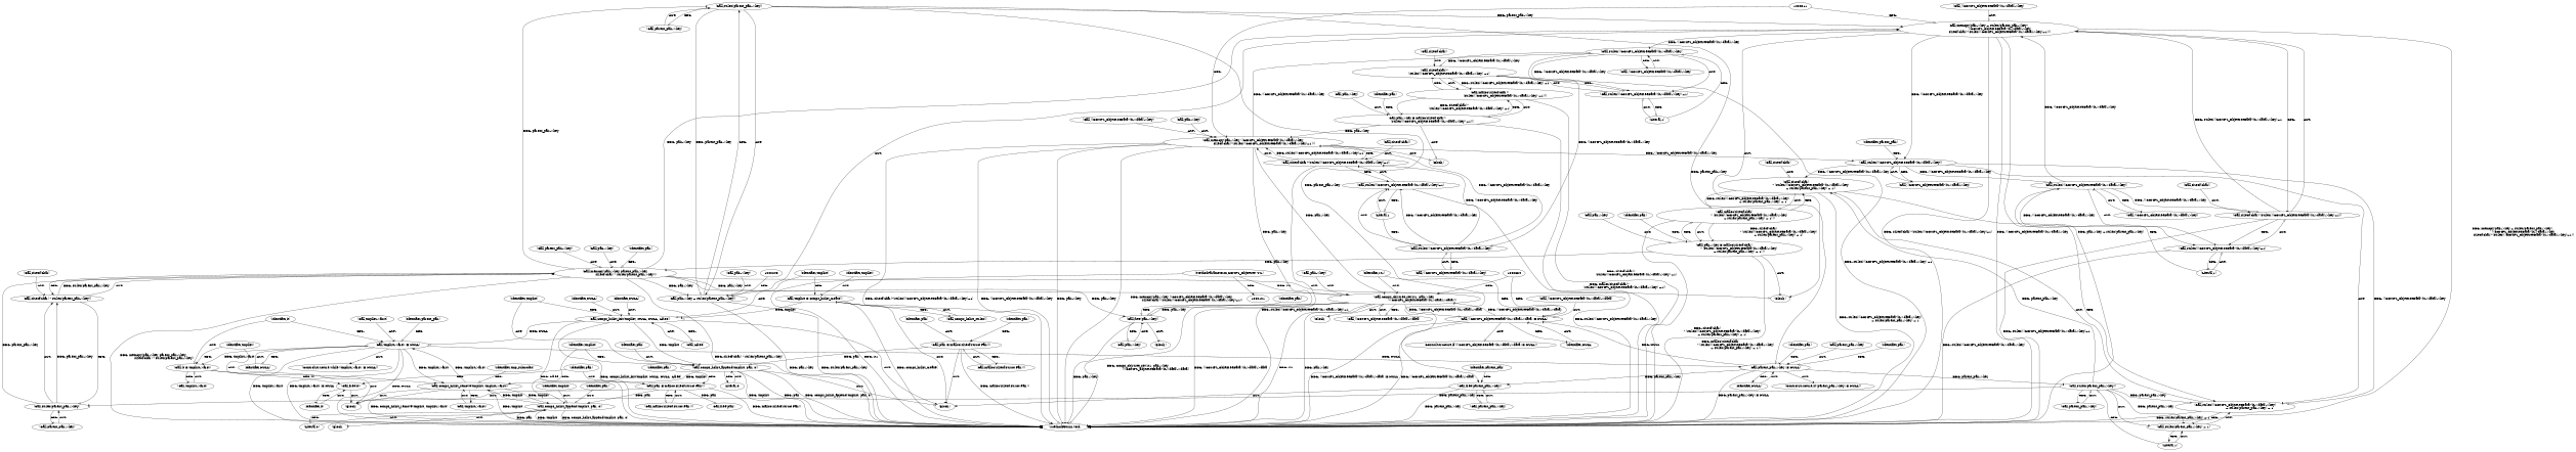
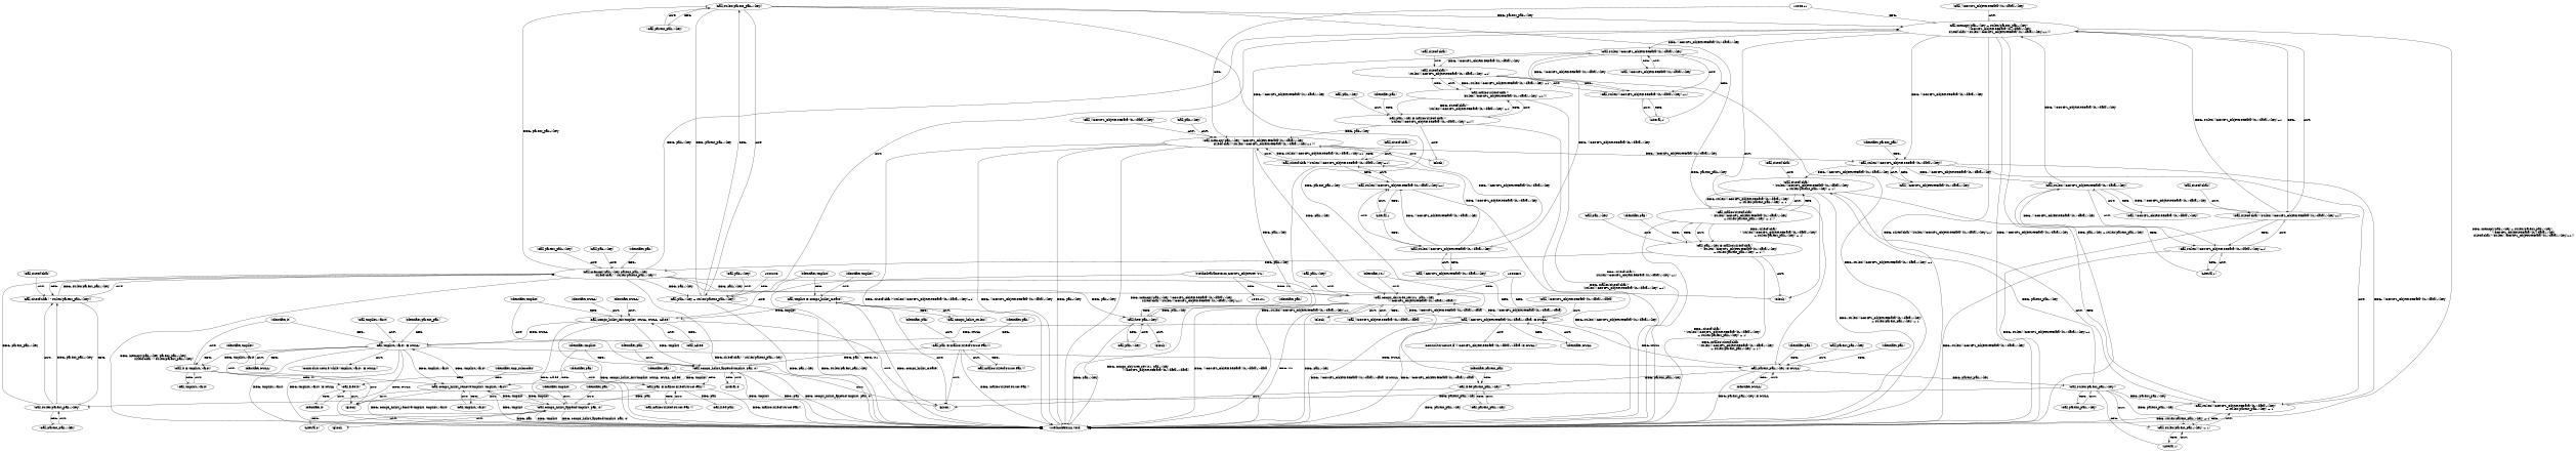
  digraph {
    edge [arrowhead=normal]
    n1 [label="(Call,strlen(parent_pair->key))"]
    n2 [label="(Call,memcpy(pair->key + strlen(parent_pair->key),\n                       ((COMPS_ObjRTreeData*)it->data)->key,\n                       sizeof(char)*(strlen(((COMPS_ObjRTreeData*)it->data)->key)+1)))"]
    n3 [label="(Call,parent_pair->key != NULL)"]
    n4 [label="(Call,pair->key + strlen(parent_pair->key))"]
    n5 [label="(Call,free(parent_pair->key))"]
    n6 [label="(Call,parent_pair->key)"]
    n7 [label="(Block,)"]
    n8 [label="(MethodReturn,void)"]
    n9 [label="(Call,strlen(((COMPS_ObjRTreeData*)it->data)->key))"]
    n10 [label="(Call,strlen(((COMPS_ObjRTreeData*)it->data)->key))"]
    n11 [label="(Call,sizeof(char)*(strlen(((COMPS_ObjRTreeData*)it->data)->key)+1))"]
    n12 [label="(Call,strlen(parent_pair->key))"]
    n13 [label="(Call,((COMPS_ObjRTreeData*)it->data)->data != NULL)"]
-   n14 [label="(ControlStructure,if (parent_pair->key != NULL))"]
    n15 [label="(Identifier,NULL)"]
    n16 [label="(Block,)"]
    n17 [label="(Call,parent_pair->key)"]
    n18 [label="(Call,memcpy(pair->key, parent_pair->key,\n                       sizeof(char) * strlen(parent_pair->key)))"]
    n19 [label="(Call,comps_objrtree_set(rt1, pair->key,\n                                      (((COMPS_ObjRTreeData*)it->data)->data)))"]
    n20 [label="(Call,sizeof(char) * strlen(parent_pair->key))"]
    n21 [label="(Call,free(pair->key))"]
    n22 [label="(Block,)"]
    n23 [label="(Call,((COMPS_ObjRTreeData*)it->data)->data)"]
    n24 [label="(Call,strlen(parent_pair->key))"]
    n25 [label="(Block,)"]
    n26 [label="(Call,pair->key)"]
    n27 [label="(Call,pair->key = malloc(sizeof(char)\n                               * (strlen(((COMPS_ObjRTreeData*)it->data)->key)\n                               + strlen(parent_pair->key) + 1)))"]
    n28 [label="(Call,malloc(sizeof(char)\n                               * (strlen(((COMPS_ObjRTreeData*)it->data)->key)\n                               + strlen(parent_pair->key) + 1)))"]
    n29 [label="(Call,sizeof(char)\n                               * (strlen(((COMPS_ObjRTreeData*)it->data)->key)\n                               + strlen(parent_pair->key) + 1))"]
    n30 [label="(Call,strlen(((COMPS_ObjRTreeData*)it->data)->key)\n                               + strlen(parent_pair->key) + 1)"]
    n31 [label="(Call,strlen(parent_pair->key) + 1)"]
    n32 [label="(Call,strlen(((COMPS_ObjRTreeData*)it->data)->key))"]
    n33 [label="(Call,((COMPS_ObjRTreeData*)it->data)->key)"]
    n34 [label="(Call,strlen(((COMPS_ObjRTreeData*)it->data)->key)+1)"]
    n35 [label="(Call,((COMPS_ObjRTreeData*)it->data)->key)"]
    n36 [label="(Call,memcpy(pair->key, ((COMPS_ObjRTreeData*)it->data)->key,\n                       sizeof(char)*(strlen(((COMPS_ObjRTreeData*)it->data)->key)+1)))"]
    n37 [label="(Call,sizeof(char)*(strlen(((COMPS_ObjRTreeData*)it->data)->key)+1))"]
    n38 [label="(Block,)"]
    n39 [label="(Call,sizeof(char)*\n                                (strlen(((COMPS_ObjRTreeData*)it->data)->key) +1))"]
    n40 [label="(Call,strlen(((COMPS_ObjRTreeData*)it->data)->key) +1)"]
    n41 [label="(Call,strlen(((COMPS_ObjRTreeData*)it->data)->key))"]
    n42 [label="(Call,((COMPS_ObjRTreeData*)it->data)->key)"]
    n43 [label="(Call,strlen(((COMPS_ObjRTreeData*)it->data)->key)+1)"]
    n44 [label="(Call,pair->key = malloc(sizeof(char)*\n                                (strlen(((COMPS_ObjRTreeData*)it->data)->key) +1)))"]
    n45 [label="(Call,malloc(sizeof(char)*\n                                (strlen(((COMPS_ObjRTreeData*)it->data)->key) +1)))"]
    n46 [label="(Literal,1)"]
    n47 [label="(Call,((COMPS_ObjRTreeData*)it->data)->key)"]
    n48 [label="(Literal,1)"]
    n49 [label="(Literal,1)"]
    n50 [label="(Call,parent_pair->key)"]
    n51 [label="(Call,parent_pair->key)"]
    n52 [label="(Literal,1)"]
    n53 [label="(Call,tmplist->first != NULL)"]
    n54 [label="(ControlStructure,if (((COMPS_ObjRTreeData*)it->data)->data != NULL))"]
    n55 [label="(Identifier,NULL)"]
    n56 [label="(Call,comps_hslist_remove(tmplist, tmplist->first))"]
    n57 [label="(Call,it = tmplist->first)"]
    n58 [label="(ControlStructure,while (tmplist->first != NULL))"]
    n59 [label="(Identifier,NULL)"]
    n60 [label="(Call,comps_hslist_append(tmplist, pair, 0))"]
    n61 [label="(Call,tmplist->first)"]
    n62 [label="(Block,)"]
    n63 [label="(Call,free(it))"]
    n64 [label="(Call,tmplist->first)"]
    n65 [label="(Literal,0)"]
    n66 [label="(Block,)"]
    n67 [label="(Call,pair = malloc(sizeof(struct Pair)))"]
    n68 [label="(Call,free(pair))"]
    n69 [label="(Call,malloc(sizeof(struct Pair)))"]
    n70 [label="(Call,comps_hslist_append(tmplist, pair, 0))"]
    n71 [label="(Literal,0)"]
    n72 [label="(Call,comps_hslist_init(tmplist, NULL, NULL, &free))"]
    n73 [label="(Call,&free)"]
    n74 [label="(Call,tmplist = comps_hslist_create())"]
    n75 [label="(Call,comps_hslist_strlen())"]
    n76 [label="(Call,pair = malloc(sizeof(struct Pair)))"]
    n77 [label="(Call,malloc(sizeof(struct Pair)))"]
    n78 [label="(MethodParameterIn,COMPS_ObjRTree *rt1)"]
    1000101
    n80 [label="(Identifier,it)"]
    n81 [label="(Identifier,NULL)"]
    n82 [label="(Identifier,parent_pair)"]
    n83 [label="(Call,((COMPS_ObjRTreeData*)it->data)->key)"]
    n84 [label="(Identifier,pair)"]
    n85 [label="(Identifier,pair)"]
    n86 [label="(Identifier,tmplist)"]
    n87 [label="(Call,pair->key)"]
    n88 [label="(Call,pair->key)"]
    n89 [label="(Call,sizeof(char))"]
    n90 [label="(Identifier,tmplist)"]
    n91 [label="(Identifier,pair)"]
    n92 [label="(Identifier,pair)"]
    n93 [label="(Identifier,pair)"]
    n94 [label="(Identifier,pair)"]
    n95 [label="(Identifier,pair)"]
    n96 [label="(Call,pair->key)"]
    n97 [label="(Identifier,tmplist)"]
    n98 [label="(Identifier,parent_pair)"]
    n99 [label="(Identifier,tmplist)"]
    n100 [label="(Identifier,it)"]
    n101 [label="(Identifier,tmplist)"]
    n102 [label="(Call,tmplist->first)"]
    n103 [label="(Call,sizeof(char))"]
    n104 [label="(Call,parent_pair->key)"]
    n105 [label="(Identifier,NULL)"]
    n106 [label="(Call,((COMPS_ObjRTreeData*)it->data)->key)"]
    n107 [label="(Call,pair->key)"]
    n108 [label="(Call,sizeof(char))"]
    n109 [label="(Call,pair->key)"]
    n110 [label="(Identifier,parent_pair)"]
    n111 [label="(Call,((COMPS_ObjRTreeData*)it->data)->data)"]
    n112 [label="(Identifier,pair)"]
    n113 [label="(Call,sizeof(char))"]
    n114 [label="(Call,parent_pair->key)"]
    n115 [label="(Identifier,pair)"]
    n116 [label="(Identifier,rt1)"]
    n117 [label="(Identifier,pair)"]
    n118 [label="(Identifier,pair)"]
    n119 [label="(Identifier,pair)"]
    n120 [label="(Identifier,tmp_subnodes)"]
    n121 [label="(Call,sizeof(char))"]
    n122 [label="(Identifier,tmplist)"]
    n123 [label="(Call,pair->key)"]
    1000311
    1000334
    1000245
    n1 -> n2 [label="DDG: parent_pair->key"]
    n1 -> n3 [arrowhead=onormal label="DDG: parent_pair->key"]
    n1 -> n4 [label="AST: "]
    n1 -> n4 [arrowhead=onormal label="DDG: parent_pair->key"]
    n1 -> n5 [label="DDG: parent_pair->key"]
    n1 -> n6 [arrowhead=onormal label="CFG: "]
    n2 -> n7 [label="AST: "]
    n2 -> n8 [arrowhead=onormal label="DDG: pair->key + strlen(parent_pair->key)"]
    n2 -> n8 [label="DDG: memcpy(pair->key + strlen(parent_pair->key),\n                       ((COMPS_ObjRTreeData*)it->data)->key,\n                       sizeof(char)*(strlen(((COMPS_ObjRTreeData*)it->data)->key)+1))"]
    n2 -> n8 [arrowhead=tee label="DDG: sizeof(char)*(strlen(((COMPS_ObjRTreeData*)it->data)->key)+1)"]
    n2 -> n8 [label="DDG: ((COMPS_ObjRTreeData*)it->data)->key"]
    n2 -> n9 [label="DDG: ((COMPS_ObjRTreeData*)it->data)->key"]
    n2 -> n10 [arrowhead=tee label="DDG: ((COMPS_ObjRTreeData*)it->data)->key"]
    n2 -> n11 [arrowhead=tee label="CFG: "]
    n3 -> n5 [label="DDG: parent_pair->key"]
    n3 -> n8 [label="DDG: parent_pair->key != NULL"]
    n3 -> n12 [arrowhead=tee label="DDG: parent_pair->key"]
    n3 -> n13 [arrowhead=tee label="DDG: NULL"]
-   n3 -> n14 [arrowhead=tee label="AST: "]
    n3 -> n15 [label="CFG: "]
    n4 -> n1 [label="CFG: "]
    n4 -> n2 [label="AST: "]
    n4 -> n8 [arrowhead=onormal label="DDG: pair->key"]
    n4 -> n8 [arrowhead=onormal label="DDG: strlen(parent_pair->key)"]
    n5 -> n8 [label="DDG: parent_pair->key"]
    n5 -> n16 [label="AST: "]
    n5 -> n17 [arrowhead=onormal label="CFG: "]
    n6 -> n1 [label="AST: "]
    n9 -> n29 [label="DDG: ((COMPS_ObjRTreeData*)it->data)->key"]
    n9 -> n30 [arrowhead=tee label="AST: "]
    n9 -> n30 [arrowhead=onormal label="DDG: ((COMPS_ObjRTreeData*)it->data)->key"]
    n9 -> n32 [label="DDG: ((COMPS_ObjRTreeData*)it->data)->key"]
    n9 -> n33 [label="CFG: "]
    n10 -> n39 [arrowhead=onormal label="DDG: ((COMPS_ObjRTreeData*)it->data)->key"]
    n10 -> n40 [arrowhead=tee label="AST: "]
    n10 -> n40 [label="DDG: ((COMPS_ObjRTreeData*)it->data)->key"]
    n10 -> n41 [arrowhead=onormal label="DDG: ((COMPS_ObjRTreeData*)it->data)->key"]
    n10 -> n42 [label="CFG: "]
    n11 -> n2 [arrowhead=onormal label="AST: "]
    n11 -> n2 [label="DDG: strlen(((COMPS_ObjRTreeData*)it->data)->key)+1"]
    n11 -> n8 [label="DDG: strlen(((COMPS_ObjRTreeData*)it->data)->key)+1"]
    n11 -> n34 [label="CFG: "]
    n12 -> n24 [arrowhead=tee label="DDG: parent_pair->key"]
    n12 -> n29 [label="DDG: parent_pair->key"]
    n12 -> n30 [arrowhead=onormal label="DDG: parent_pair->key"]
    n12 -> n31 [arrowhead=tee label="AST: "]
    n12 -> n31 [arrowhead=tee label="DDG: parent_pair->key"]
    n12 -> n50 [arrowhead=tee label="CFG: "]
    n13 -> n8 [label="DDG: ((COMPS_ObjRTreeData*)it->data)->data"]
    n13 -> n8 [arrowhead=onormal label="DDG: ((COMPS_ObjRTreeData*)it->data)->data != NULL"]
    n13 -> n19 [arrowhead=tee label="DDG: ((COMPS_ObjRTreeData*)it->data)->data"]
+   n13 -> n53 [arrowhead=tee label="DDG: NULL"]
    n13 -> n54 [arrowhead=onormal label="AST: "]
    n13 -> n55 [arrowhead=tee label="CFG: "]
    n15 -> n3 [label="AST: "]
    n17 -> n5 [arrowhead=onormal label="AST: "]
    n18 -> n1 [arrowhead=tee label="DDG: parent_pair->key"]
    n18 -> n2 [label="DDG: pair->key"]
    n18 -> n4 [arrowhead=tee label="DDG: pair->key"]
    n18 -> n7 [arrowhead=onormal label="AST: "]
    n18 -> n8 [label="DDG: sizeof(char) * strlen(parent_pair->key)"]
    n18 -> n8 [arrowhead=tee label="DDG: memcpy(pair->key, parent_pair->key,\n                       sizeof(char) * strlen(parent_pair->key))"]
    n18 -> n19 [label="DDG: pair->key"]
    n18 -> n20 [label="CFG: "]
    n18 -> n21 [label="DDG: pair->key"]
    n19 -> n8 [arrowhead=onormal label="DDG: comps_objrtree_set(rt1, pair->key,\n                                      (((COMPS_ObjRTreeData*)it->data)->data))"]
    n19 -> n8 [arrowhead=onormal label="DDG: rt1"]
    n19 -> n8 [arrowhead=tee label="DDG: ((COMPS_ObjRTreeData*)it->data)->data"]
    n19 -> n8 [label="DDG: pair->key"]
    n19 -> n13 [arrowhead=onormal label="DDG: ((COMPS_ObjRTreeData*)it->data)->data"]
    n19 -> n21 [arrowhead=onormal label="DDG: pair->key"]
    n19 -> n22 [label="AST: "]
    n19 -> n23 [arrowhead=onormal label="CFG: "]
    n20 -> n18 [label="AST: "]
    n20 -> n18 [label="DDG: strlen(parent_pair->key)"]
    n20 -> n24 [arrowhead=onormal label="CFG: "]
    n21 -> n8 [arrowhead=tee label="DDG: pair->key"]
    n21 -> n25 [arrowhead=tee label="AST: "]
    n21 -> n26 [arrowhead=onormal label="CFG: "]
    n23 -> n19 [arrowhead=onormal label="AST: "]
    n24 -> n18 [arrowhead=tee label="DDG: parent_pair->key"]
    n24 -> n20 [label="AST: "]
    n24 -> n20 [label="DDG: parent_pair->key"]
    n24 -> n51 [arrowhead=tee label="CFG: "]
    n26 -> n21 [arrowhead=tee label="AST: "]
    n27 -> n7 [arrowhead=tee label="AST: "]
    n27 -> n8 [label="DDG: malloc(sizeof(char)\n                               * (strlen(((COMPS_ObjRTreeData*)it->data)->key)\n                               + strlen(parent_pair->key) + 1))"]
    n27 -> n18 [arrowhead=tee label="DDG: pair->key"]
    n27 -> n28 [arrowhead=onormal label="CFG: "]
    n28 -> n8 [label="DDG: sizeof(char)\n                               * (strlen(((COMPS_ObjRTreeData*)it->data)->key)\n                               + strlen(parent_pair->key) + 1)"]
    n28 -> n27 [arrowhead=tee label="AST: "]
    n28 -> n27 [arrowhead=tee label="DDG: sizeof(char)\n                               * (strlen(((COMPS_ObjRTreeData*)it->data)->key)\n                               + strlen(parent_pair->key) + 1)"]
    n28 -> n29 [label="CFG: "]
    n29 -> n8 [label="DDG: strlen(((COMPS_ObjRTreeData*)it->data)->key)\n                               + strlen(parent_pair->key) + 1"]
    n29 -> n28 [arrowhead=onormal label="AST: "]
    n29 -> n28 [arrowhead=onormal label="DDG: strlen(((COMPS_ObjRTreeData*)it->data)->key)\n                               + strlen(parent_pair->key) + 1"]
    n29 -> n30 [label="CFG: "]
    n30 -> n8 [label="DDG: strlen(parent_pair->key) + 1"]
    n30 -> n29 [arrowhead=onormal label="AST: "]
    n30 -> n31 [arrowhead=tee label="CFG: "]
    n31 -> n30 [label="AST: "]
    n31 -> n52 [label="CFG: "]
    n32 -> n2 [label="DDG: ((COMPS_ObjRTreeData*)it->data)->key"]
    n32 -> n11 [arrowhead=onormal label="DDG: ((COMPS_ObjRTreeData*)it->data)->key"]
    n32 -> n34 [arrowhead=tee label="AST: "]
    n32 -> n34 [label="DDG: ((COMPS_ObjRTreeData*)it->data)->key"]
    n32 -> n35 [arrowhead=tee label="CFG: "]
    n33 -> n9 [arrowhead=onormal label="AST: "]
    n34 -> n8 [arrowhead=onormal label="DDG: strlen(((COMPS_ObjRTreeData*)it->data)->key)"]
    n34 -> n11 [arrowhead=onormal label="AST: "]
    n34 -> n48 [arrowhead=tee label="CFG: "]
    n35 -> n32 [arrowhead=tee label="AST: "]
    n36 -> n8 [arrowhead=tee label="DDG: pair->key"]
    n36 -> n8 [label="DDG: sizeof(char)*(strlen(((COMPS_ObjRTreeData*)it->data)->key)+1)"]
    n36 -> n8 [arrowhead=onormal label="DDG: ((COMPS_ObjRTreeData*)it->data)->key"]
    n36 -> n8 [arrowhead=tee label="DDG: memcpy(pair->key, ((COMPS_ObjRTreeData*)it->data)->key,\n                       sizeof(char)*(strlen(((COMPS_ObjRTreeData*)it->data)->key)+1))"]
    n36 -> n9 [arrowhead=tee label="DDG: ((COMPS_ObjRTreeData*)it->data)->key"]
    n36 -> n10 [arrowhead=onormal label="DDG: ((COMPS_ObjRTreeData*)it->data)->key"]
    n36 -> n19 [arrowhead=tee label="DDG: pair->key"]
    n36 -> n21 [arrowhead=onormal label="DDG: pair->key"]
    n36 -> n37 [arrowhead=onormal label="CFG: "]
    n36 -> n38 [arrowhead=onormal label="AST: "]
    n37 -> n8 [label="DDG: strlen(((COMPS_ObjRTreeData*)it->data)->key)+1"]
    n37 -> n36 [label="AST: "]
    n37 -> n36 [label="DDG: strlen(((COMPS_ObjRTreeData*)it->data)->key)+1"]
    n37 -> n43 [label="CFG: "]
    n39 -> n8 [arrowhead=onormal label="DDG: strlen(((COMPS_ObjRTreeData*)it->data)->key) +1"]
    n39 -> n40 [arrowhead=onormal label="CFG: "]
    n39 -> n45 [label="AST: "]
    n39 -> n45 [arrowhead=tee label="DDG: strlen(((COMPS_ObjRTreeData*)it->data)->key) +1"]
    n40 -> n39 [arrowhead=onormal label="AST: "]
    n40 -> n46 [arrowhead=onormal label="CFG: "]
    n41 -> n36 [arrowhead=tee label="DDG: ((COMPS_ObjRTreeData*)it->data)->key"]
    n41 -> n37 [arrowhead=tee label="DDG: ((COMPS_ObjRTreeData*)it->data)->key"]
    n41 -> n43 [arrowhead=tee label="AST: "]
    n41 -> n43 [arrowhead=tee label="DDG: ((COMPS_ObjRTreeData*)it->data)->key"]
    n41 -> n47 [arrowhead=onormal label="CFG: "]
    n42 -> n10 [label="AST: "]
    n43 -> n8 [arrowhead=onormal label="DDG: strlen(((COMPS_ObjRTreeData*)it->data)->key)"]
    n43 -> n37 [arrowhead=tee label="AST: "]
    n43 -> n49 [arrowhead=onormal label="CFG: "]
    n44 -> n8 [arrowhead=onormal label="DDG: malloc(sizeof(char)*\n                                (strlen(((COMPS_ObjRTreeData*)it->data)->key) +1))"]
    n44 -> n36 [arrowhead=tee label="DDG: pair->key"]
    n44 -> n38 [arrowhead=onormal label="AST: "]
    n44 -> n45 [label="CFG: "]
    n45 -> n8 [label="DDG: sizeof(char)*\n                                (strlen(((COMPS_ObjRTreeData*)it->data)->key) +1)"]
    n45 -> n39 [arrowhead=tee label="CFG: "]
    n45 -> n44 [arrowhead=onormal label="AST: "]
    n45 -> n44 [arrowhead=tee label="DDG: sizeof(char)*\n                                (strlen(((COMPS_ObjRTreeData*)it->data)->key) +1)"]
    n46 -> n10 [arrowhead=onormal label="CFG: "]
    n46 -> n40 [arrowhead=onormal label="AST: "]
    n47 -> n41 [arrowhead=onormal label="AST: "]
    n48 -> n32 [label="CFG: "]
    n48 -> n34 [arrowhead=onormal label="AST: "]
    n49 -> n41 [label="CFG: "]
    n49 -> n43 [arrowhead=tee label="AST: "]
    n50 -> n12 [arrowhead=onormal label="AST: "]
    n51 -> n24 [label="AST: "]
    n52 -> n12 [arrowhead=onormal label="CFG: "]
    n52 -> n31 [label="AST: "]
    n53 -> n3 [label="DDG: NULL"]
    n53 -> n8 [arrowhead=tee label="DDG: tmplist->first"]
    n53 -> n8 [arrowhead=tee label="DDG: tmplist->first != NULL"]
    n53 -> n8 [label="DDG: NULL"]
    n53 -> n56 [label="DDG: tmplist->first"]
    n53 -> n57 [arrowhead=tee label="DDG: tmplist->first"]
    n53 -> n58 [label="AST: "]
    n53 -> n59 [arrowhead=onormal label="CFG: "]
    n55 -> n13 [arrowhead=tee label="AST: "]
    n56 -> n8 [arrowhead=onormal label="DDG: comps_hslist_remove(tmplist, tmplist->first)"]
    n56 -> n8 [arrowhead=onormal label="DDG: tmplist"]
    n56 -> n53 [label="DDG: tmplist->first"]
    n56 -> n60 [label="DDG: tmplist"]
    n56 -> n61 [label="CFG: "]
    n56 -> n62 [arrowhead=onormal label="AST: "]
    n57 -> n62 [label="AST: "]
    n57 -> n63 [label="CFG: it"]
    n57 -> n64 [arrowhead=tee label="CFG: "]
    n59 -> n53 [arrowhead=onormal label="AST: "]
    n60 -> n8 [label="DDG: pair"]
    n60 -> n8 [label="DDG: tmplist"]
    n60 -> n8 [arrowhead=tee label="DDG: comps_hslist_append(tmplist, pair, 0)"]
    n60 -> n56 [label="DDG: tmplist"]
    n60 -> n65 [arrowhead=onormal label="CFG: "]
    n60 -> n66 [arrowhead=tee label="AST: "]
    n61 -> n56 [arrowhead=tee label="AST: "]
    n63 -> n62 [label="AST: "]
    n63 -> n80 [arrowhead=tee label="CFG: "]
    n64 -> n57 [arrowhead=onormal label="AST: "]
    n65 -> n60 [label="AST: "]
    n67 -> n8 [arrowhead=tee label="DDG: malloc(sizeof(struct Pair))"]
    n67 -> n60 [label="DDG: pair"]
    n67 -> n62 [arrowhead=tee label="AST: "]
    n67 -> n68 [arrowhead=onormal label="DDG: pair"]
    n67 -> n69 [arrowhead=onormal label="CFG: "]
    n69 -> n67 [label="AST: "]
    n70 -> n8 [label="DDG: comps_hslist_append(tmplist, pair, 0)"]
    n70 -> n8 [arrowhead=tee label="DDG: tmplist"]
    n70 -> n8 [label="DDG: pair"]
    n70 -> n16 [arrowhead=onormal label="AST: "]
    n70 -> n56 [label="DDG: tmplist"]
    n70 -> n71 [label="CFG: "]
    n71 -> n70 [arrowhead=tee label="AST: "]
    n72 -> n8 [arrowhead=onormal label="DDG: comps_hslist_init(tmplist, NULL, NULL, &free)"]
    n72 -> n8 [arrowhead=tee label="DDG: &free"]
    n72 -> n16 [label="AST: "]
    n72 -> n53 [arrowhead=onormal label="DDG: NULL"]
    n72 -> n70 [arrowhead=tee label="DDG: tmplist"]
    n72 -> n73 [arrowhead=onormal label="CFG: "]
    n73 -> n72 [label="AST: "]
    n74 -> n8 [label="DDG: comps_hslist_create()"]
    n74 -> n16 [arrowhead=tee label="AST: "]
    n74 -> n72 [arrowhead=tee label="DDG: tmplist"]
    n74 -> n75 [arrowhead=tee label="CFG: "]
    n75 -> n74 [arrowhead=tee label="AST: "]
    n76 -> n8 [arrowhead=onormal label="DDG: malloc(sizeof(struct Pair))"]
    n76 -> n16 [arrowhead=tee label="AST: "]
    n76 -> n70 [arrowhead=onormal label="DDG: pair"]
    n76 -> n77 [arrowhead=tee label="CFG: "]
    n77 -> n76 [arrowhead=onormal label="AST: "]
    n78 -> n8 [arrowhead=tee label="DDG: rt1"]
    n78 -> n19 [arrowhead=onormal label="DDG: rt1"]
    n78 -> 1000101 [label="CFG: "]
    n80 -> n63 [label="AST: "]
    n81 -> n72 [arrowhead=tee label="AST: "]
    n82 -> n5 [label="CFG: "]
    n83 -> n2 [arrowhead=onormal label="AST: "]
    n84 -> n18 [arrowhead=onormal label="CFG: "]
    n85 -> n3 [arrowhead=tee label="CFG: "]
    n86 -> n72 [arrowhead=onormal label="AST: "]
    n86 -> n74 [label="CFG: "]
    n87 -> n4 [arrowhead=tee label="AST: "]
    n88 -> n27 [arrowhead=onormal label="AST: "]
    n89 -> n29 [arrowhead=onormal label="AST: "]
    n90 -> n70 [arrowhead=tee label="AST: "]
    n90 -> n72 [arrowhead=onormal label="CFG: "]
    n91 -> n76 [label="CFG: "]
    n92 -> n44 [arrowhead=onormal label="CFG: "]
    n93 -> n67 [label="CFG: "]
    n94 -> n76 [arrowhead=onormal label="AST: "]
    n95 -> n60 [arrowhead=onormal label="AST: "]
    n96 -> n36 [label="AST: "]
    n97 -> n60 [arrowhead=tee label="CFG: "]
    n97 -> n70 [arrowhead=tee label="CFG: "]
    n98 -> n53 [arrowhead=onormal label="CFG: "]
    n99 -> n74 [arrowhead=tee label="AST: "]
    n100 -> n53 [label="CFG: "]
    n100 -> n57 [arrowhead=onormal label="AST: "]
    n101 -> n56 [label="AST: "]
    n101 -> n57 [label="CFG: "]
    n102 -> n53 [arrowhead=tee label="AST: "]
    n103 -> n11 [label="AST: "]
    n104 -> n18 [arrowhead=onormal label="AST: "]
    n105 -> n72 [label="AST: "]
    n106 -> n36 [label="AST: "]
    n107 -> n19 [arrowhead=onormal label="AST: "]
    n108 -> n39 [label="AST: "]
    n109 -> n18 [arrowhead=tee label="AST: "]
    n110 -> n9 [arrowhead=tee label="CFG: "]
    n111 -> n13 [arrowhead=onormal label="AST: "]
    n112 -> n63 [label="CFG: "]
    n112 -> n67 [label="AST: "]
    n113 -> n20 [arrowhead=tee label="AST: "]
    n114 -> n3 [label="AST: "]
    n115 -> n70 [arrowhead=onormal label="AST: "]
    n116 -> n13 [arrowhead=tee label="CFG: "]
    n116 -> n19 [arrowhead=tee label="AST: "]
    n117 -> n3 [arrowhead=onormal label="CFG: "]
    n118 -> n27 [arrowhead=tee label="CFG: "]
    n119 -> n21 [arrowhead=onormal label="CFG: "]
    n120 -> n56 [arrowhead=onormal label="CFG: "]
    n121 -> n37 [label="AST: "]
    n122 -> n60 [arrowhead=onormal label="AST: "]
    n123 -> n44 [arrowhead=tee label="AST: "]
    1000311 -> n2 [arrowhead=onormal label="CFG: "]
    1000311 -> n36 [arrowhead=tee label="CFG: "]
    1000334 -> n13 [arrowhead=onormal label="CFG: "]
    1000334 -> n19 [label="CFG: "]
    1000245 -> n4 [arrowhead=tee label="CFG: "]
  }
